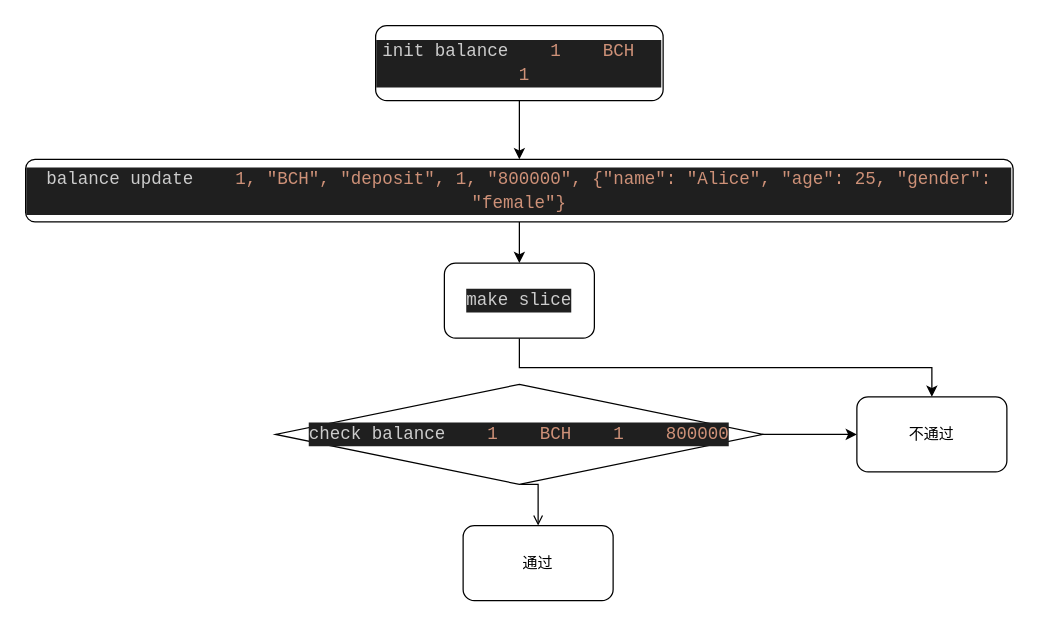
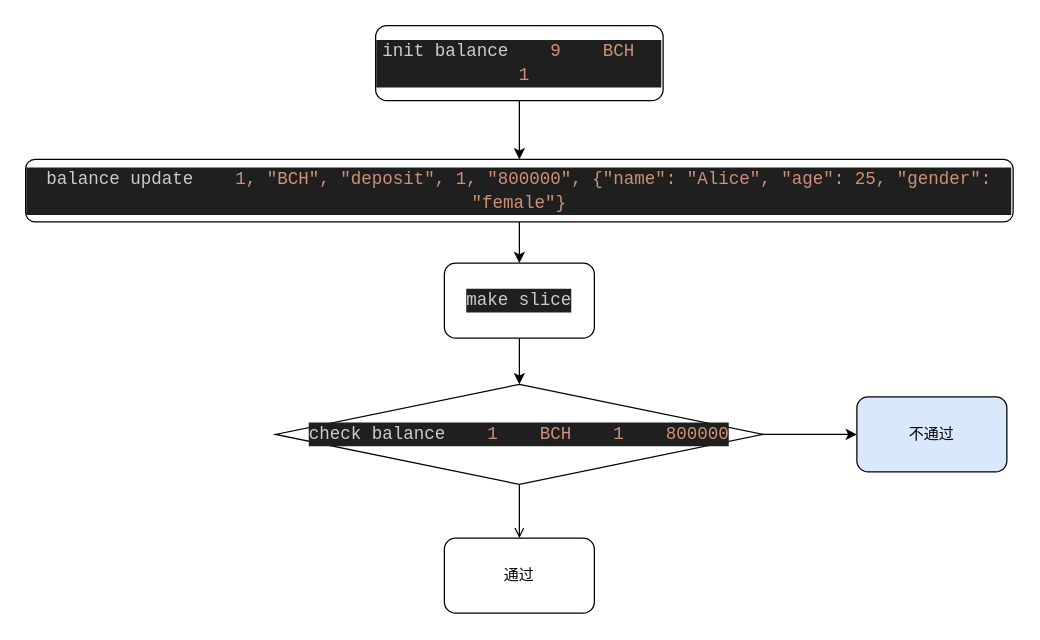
  <mxCell id="0" />
  <mxCell id="1" parent="0" />
  <mxCell id="2" value="&lt;div style=&quot;color: rgb(204, 204, 204); background-color: rgb(31, 31, 31); font-family: Consolas, &amp;quot;Courier New&amp;quot;, monospace; font-size: 14px; line-height: 19px;&quot;&gt;balance update &amp;nbsp; &amp;nbsp;&lt;span style=&quot;color: #ce9178;&quot;&gt;1, &quot;BCH&quot;, &quot;deposit&quot;, 1, &quot;800000&quot;, {&quot;name&quot;: &quot;Alice&quot;, &quot;age&quot;: 25, &quot;gender&quot;: &quot;female&quot;}&lt;/span&gt;&lt;/div&gt;" style="rounded=1;whiteSpace=wrap;html=1;fontSize=12;glass=0;strokeWidth=1;shadow=0;" parent="1" vertex="1"><mxGeometry x="20" y="127" width="790" height="50" as="geometry" /></mxCell>
  <mxCell id="3" style="edgeStyle=orthogonalEdgeStyle;rounded=0;orthogonalLoop=1;jettySize=auto;html=1;exitX=1;exitY=0.5;exitDx=0;exitDy=0;entryX=0;entryY=0.5;entryDx=0;entryDy=0;" edge="1" parent="1" source="5" target="10"><mxGeometry relative="1" as="geometry"><mxPoint x="675" y="347.167" as="targetPoint" /></mxGeometry></mxCell>
  <mxCell id="4" style="edgeStyle=orthogonalEdgeStyle;rounded=0;orthogonalLoop=1;jettySize=auto;html=1;exitX=0.5;exitY=1;exitDx=0;exitDy=0;entryX=0.5;entryY=0;entryDx=0;entryDy=0;endArrow=open;" edge="1" parent="1" source="5" target="9"><mxGeometry relative="1" as="geometry" /></mxCell>
  <mxCell id="5" value="&lt;div style=&quot;color: rgb(204, 204, 204); background-color: rgb(31, 31, 31); font-family: Consolas, &amp;quot;Courier New&amp;quot;, monospace; font-size: 14px; line-height: 19px;&quot;&gt;check balance &amp;nbsp; &amp;nbsp;&lt;span style=&quot;color: #ce9178;&quot;&gt;1&lt;/span&gt; &amp;nbsp; &amp;nbsp;&lt;span style=&quot;color: #ce9178;&quot;&gt;BCH&lt;/span&gt; &amp;nbsp; &amp;nbsp;&lt;span style=&quot;color: #ce9178;&quot;&gt;1&lt;/span&gt; &amp;nbsp; &amp;nbsp;&lt;span style=&quot;color: #ce9178;&quot;&gt;800000&lt;/span&gt;&lt;/div&gt;" style="rhombus;whiteSpace=wrap;html=1;" vertex="1" parent="1"><mxGeometry x="220" y="307" width="390" height="80" as="geometry" /></mxCell>
  <mxCell id="6" value="" style="endArrow=classic;html=1;rounded=0;exitX=0.5;exitY=1;exitDx=0;exitDy=0;entryX=0.5;entryY=0;entryDx=0;entryDy=0;" edge="1" parent="1" source="2" target="12"><mxGeometry width="50" height="50" relative="1" as="geometry"><mxPoint x="315" y="357" as="sourcePoint" /><mxPoint x="365" y="307" as="targetPoint" /></mxGeometry></mxCell>
  <mxCell id="7" style="edgeStyle=orthogonalEdgeStyle;rounded=0;orthogonalLoop=1;jettySize=auto;html=1;exitX=0.5;exitY=1;exitDx=0;exitDy=0;entryX=0.5;entryY=0;entryDx=0;entryDy=0;" edge="1" parent="1" source="8" target="2"><mxGeometry relative="1" as="geometry" /></mxCell>
- <mxCell id="8" value="&lt;div style=&quot;color: rgb(204, 204, 204); background-color: rgb(31, 31, 31); font-family: Consolas, &amp;quot;Courier New&amp;quot;, monospace; font-size: 14px; line-height: 19px;&quot;&gt;init balance &amp;nbsp; &amp;nbsp;&lt;span style=&quot;color: #ce9178;&quot;&gt;1&lt;/span&gt; &amp;nbsp; &amp;nbsp;&lt;span style=&quot;color: #ce9178;&quot;&gt;BCH&lt;/span&gt; &amp;nbsp; &amp;nbsp;&lt;span style=&quot;color: #ce9178;&quot;&gt;1&lt;/span&gt;&lt;/div&gt;" style="rounded=1;whiteSpace=wrap;html=1;" vertex="1" parent="1"><mxGeometry x="300" y="20" width="230" height="60" as="geometry" /></mxCell>
- <mxCell id="9" value="通过" style="rounded=1;whiteSpace=wrap;html=1;" vertex="1" parent="1"><mxGeometry x="370" y="420" width="120" height="60" as="geometry" /></mxCell>
- <mxCell id="10" value="不通过" style="rounded=1;whiteSpace=wrap;html=1;" vertex="1" parent="1"><mxGeometry x="685" y="317" width="120" height="60" as="geometry" /></mxCell>
- <mxCell id="11" style="edgeStyle=orthogonalEdgeStyle;rounded=0;orthogonalLoop=1;jettySize=auto;html=1;exitX=0.5;exitY=1;exitDx=0;exitDy=0;" edge="1" parent="1" source="12" target="10"><mxGeometry relative="1" as="geometry" /></mxCell>
+ <mxCell id="8" value="&lt;div style=&quot;color: rgb(204, 204, 204); background-color: rgb(31, 31, 31); font-family: Consolas, &amp;quot;Courier New&amp;quot;, monospace; font-size: 14px; line-height: 19px;&quot;&gt;init balance &amp;nbsp; &amp;nbsp;&lt;span style=&quot;color: #ce9178;&quot;&gt;9&lt;/span&gt; &amp;nbsp; &amp;nbsp;&lt;span style=&quot;color: #ce9178;&quot;&gt;BCH&lt;/span&gt; &amp;nbsp; &amp;nbsp;&lt;span style=&quot;color: #ce9178;&quot;&gt;1&lt;/span&gt;&lt;/div&gt;" style="rounded=1;whiteSpace=wrap;html=1;" vertex="1" parent="1"><mxGeometry x="300" y="20" width="230" height="60" as="geometry" /></mxCell>
+ <mxCell id="9" value="通过" style="rounded=1;whiteSpace=wrap;html=1;" vertex="1" parent="1"><mxGeometry x="355" y="430" width="120" height="60" as="geometry" /></mxCell>
+ <mxCell id="10" value="不通过" style="rounded=1;whiteSpace=wrap;html=1;fillColor=#dae8fc;" vertex="1" parent="1"><mxGeometry x="685" y="317" width="120" height="60" as="geometry" /></mxCell>
+ <mxCell id="11" style="edgeStyle=orthogonalEdgeStyle;rounded=0;orthogonalLoop=1;jettySize=auto;html=1;exitX=0.5;exitY=1;exitDx=0;exitDy=0;entryX=0.5;entryY=0;entryDx=0;entryDy=0;" edge="1" parent="1" source="12" target="5"><mxGeometry relative="1" as="geometry" /></mxCell>
  <mxCell id="12" value="&lt;div style=&quot;color: rgb(204, 204, 204); background-color: rgb(31, 31, 31); font-family: Consolas, &amp;quot;Courier New&amp;quot;, monospace; font-size: 14px; line-height: 19px;&quot;&gt;make slice&lt;/div&gt;" style="rounded=1;whiteSpace=wrap;html=1;" vertex="1" parent="1"><mxGeometry x="355" y="210" width="120" height="60" as="geometry" /></mxCell>
